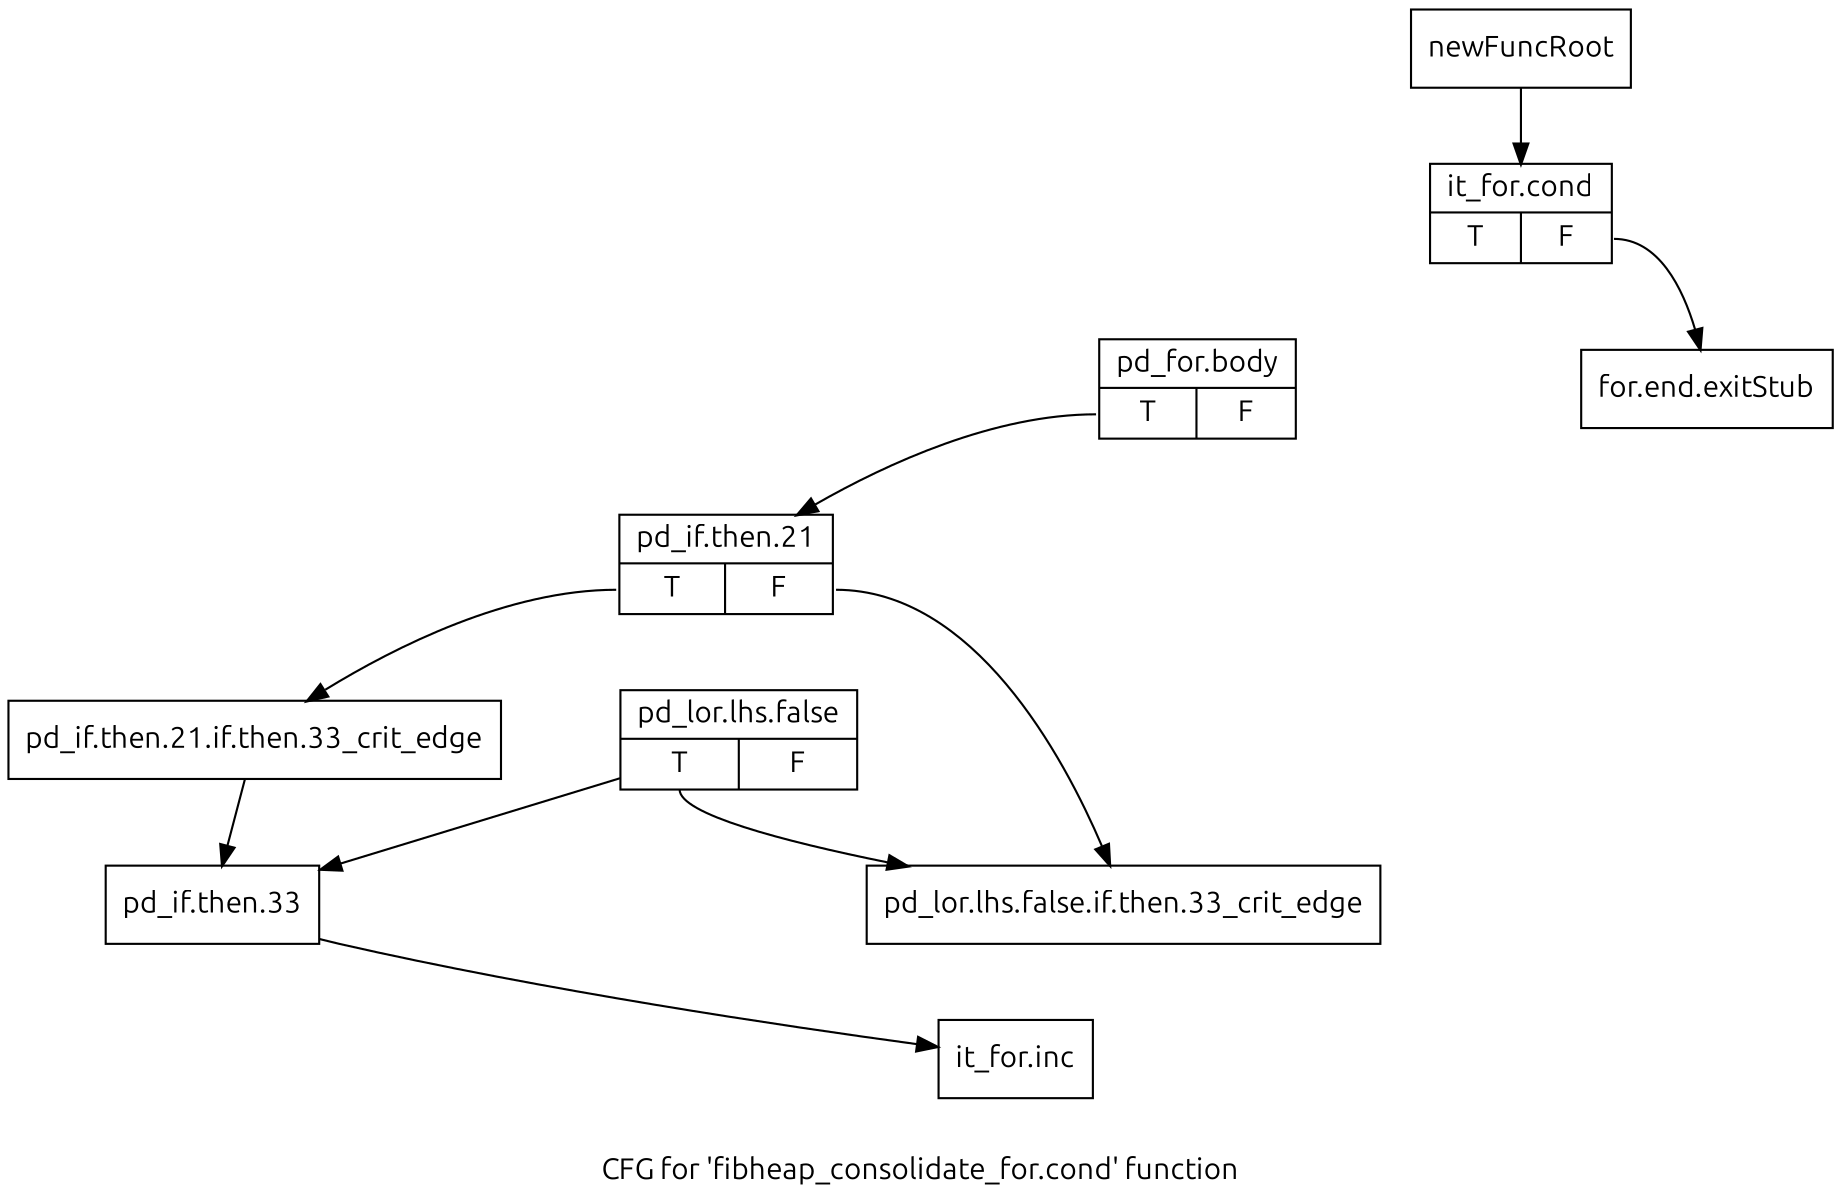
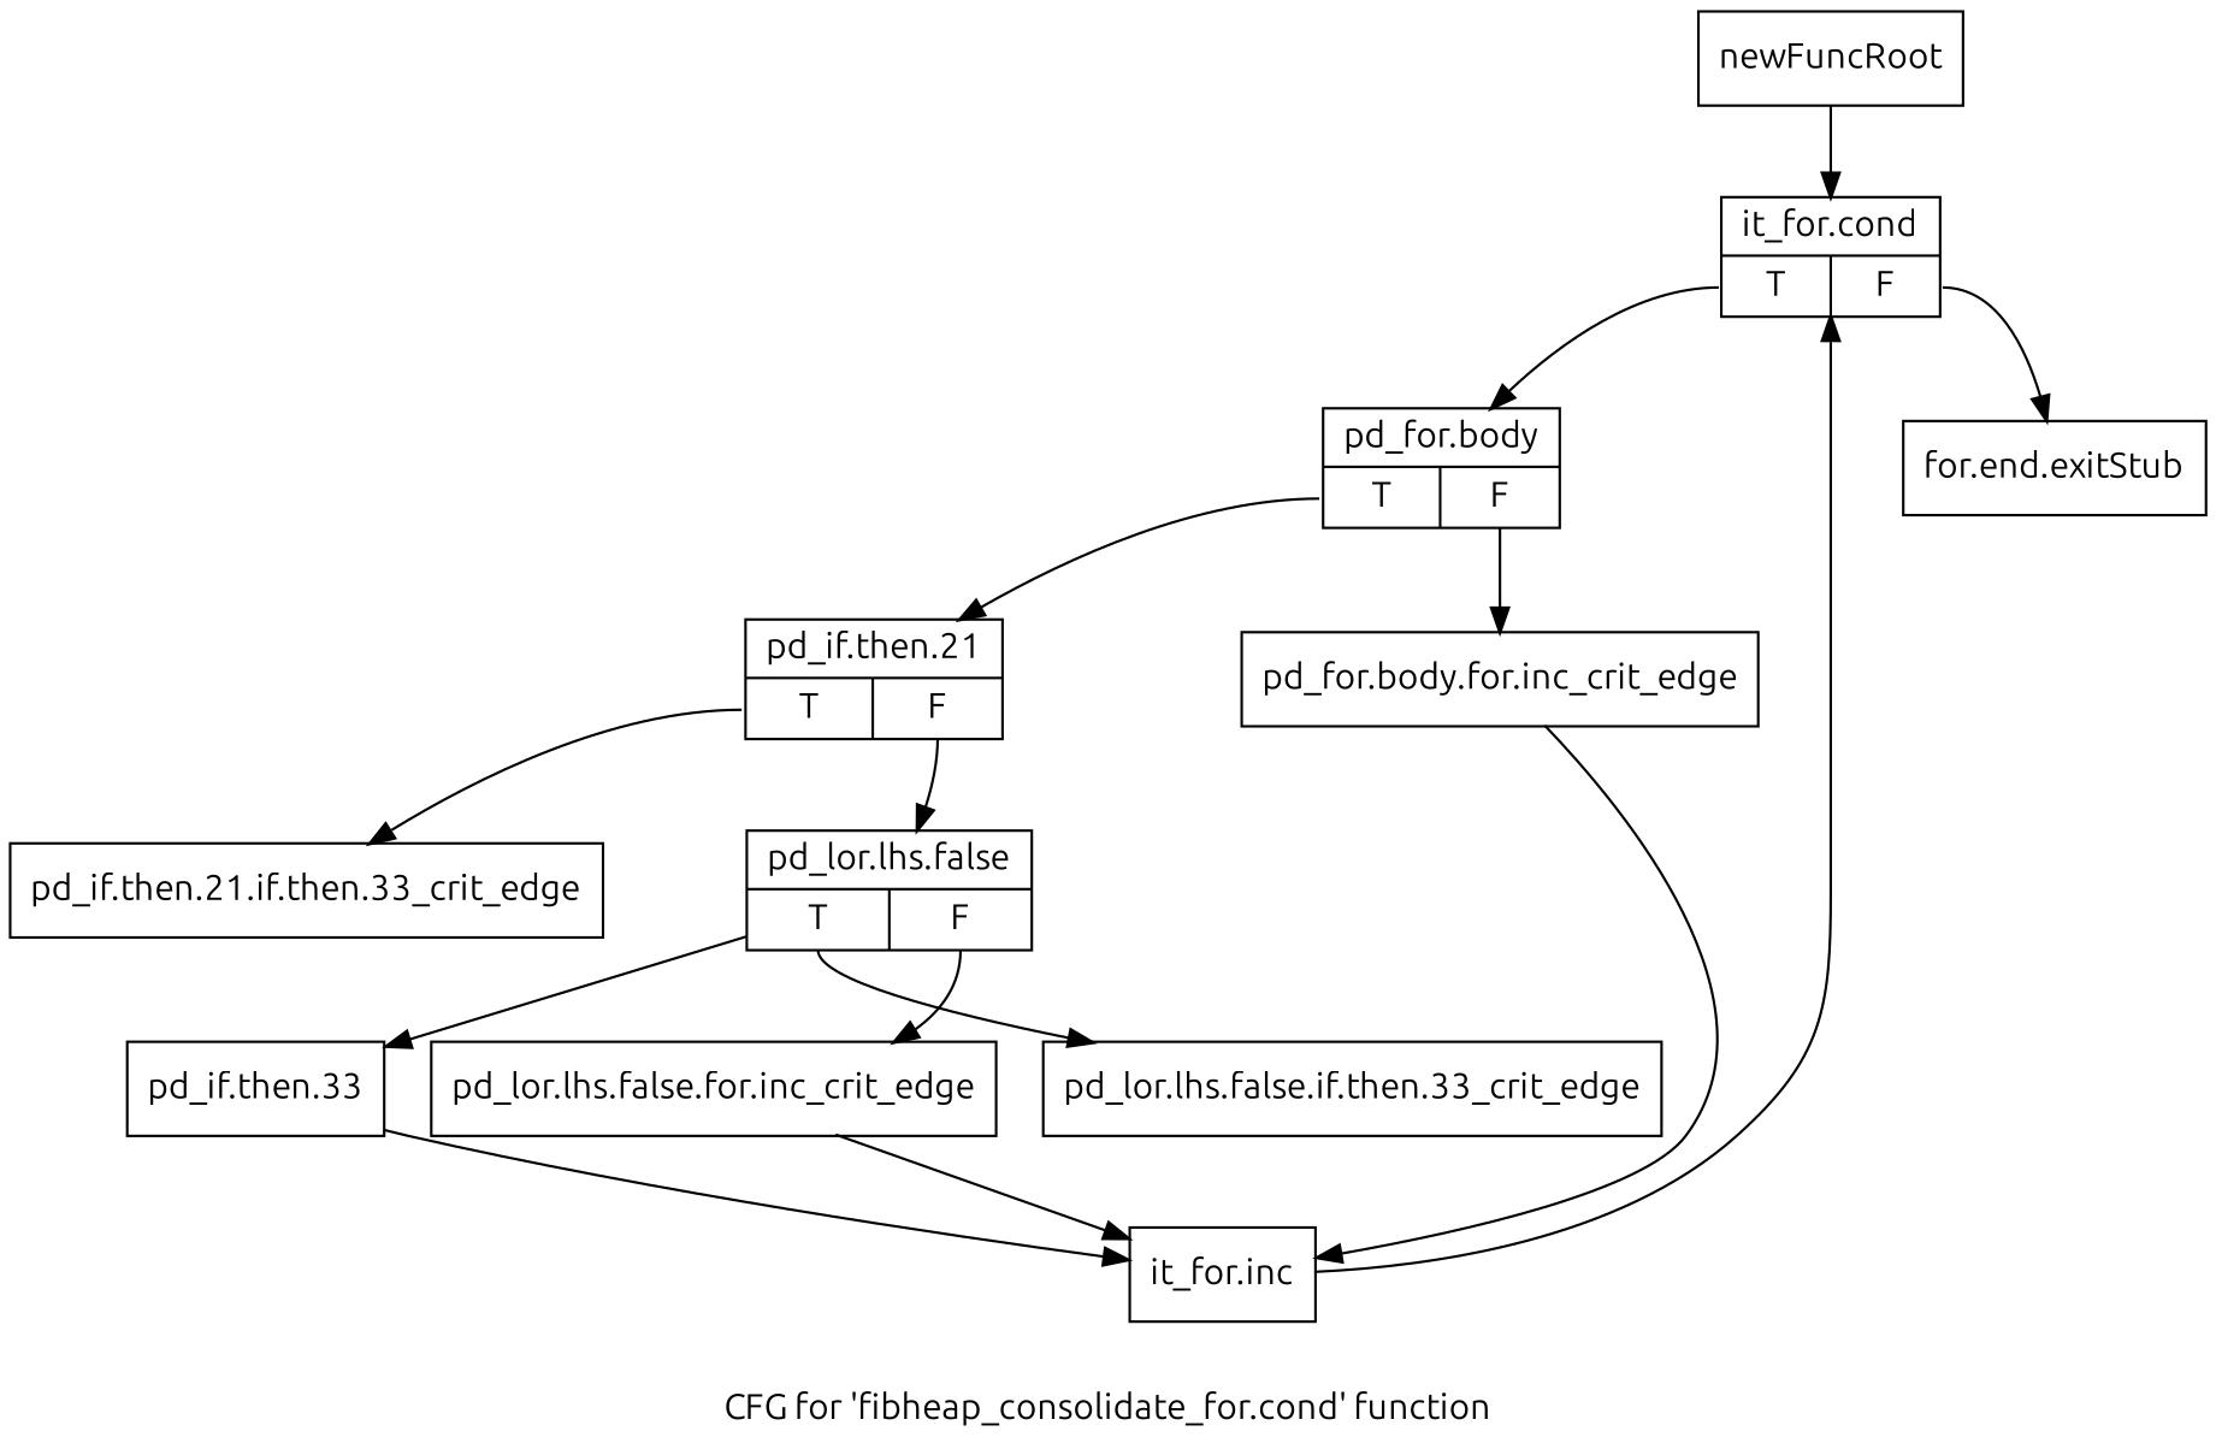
  digraph {
    fontname=Ubuntu
    label="CFG for 'fibheap_consolidate_for.cond' function"
    node [fontname=Ubuntu shape=record]
    edge [fontname=Ubuntu]
    n1 [label="{newFuncRoot}"]
    n2 [label="{it_for.cond|{<s0>T|<s1>F}}"]
    n3 [label="{for.end.exitStub}"]
    n4 [label="{pd_for.body|{<s0>T|<s1>F}}"]
    n5 [label="{pd_if.then.21|{<s0>T|<s1>F}}"]
+   n6 [label="{pd_for.body.for.inc_crit_edge}"]
    n7 [label="{pd_if.then.21.if.then.33_crit_edge}"]
    n8 [label="{pd_lor.lhs.false|{<s0>T|<s1>F}}"]
    n9 [label="{it_for.inc}"]
    n10 [label="{pd_if.then.33}"]
    n11 [label="{pd_lor.lhs.false.if.then.33_crit_edge}"]
+   n12 [label="{pd_lor.lhs.false.for.inc_crit_edge}"]
    n1 -> n2
    n2 -> n3 [tailport=s1]
+   n2 -> n4 [tailport=s0]
    n4 -> n5 [tailport=s0]
+   n4 -> n6 [tailport=s1]
    n5 -> n7 [tailport=s0]
-   n5 -> n11 [tailport=s1]
-   n7 -> n10
+   n5 -> n8 [tailport=s1]
+   n6 -> n9
    n8 -> n10
    n8 -> n11 [tailport=s0]
+   n8 -> n12 [tailport=s1]
+   n9 -> n2
    n10 -> n9
+   n12 -> n9
  }
